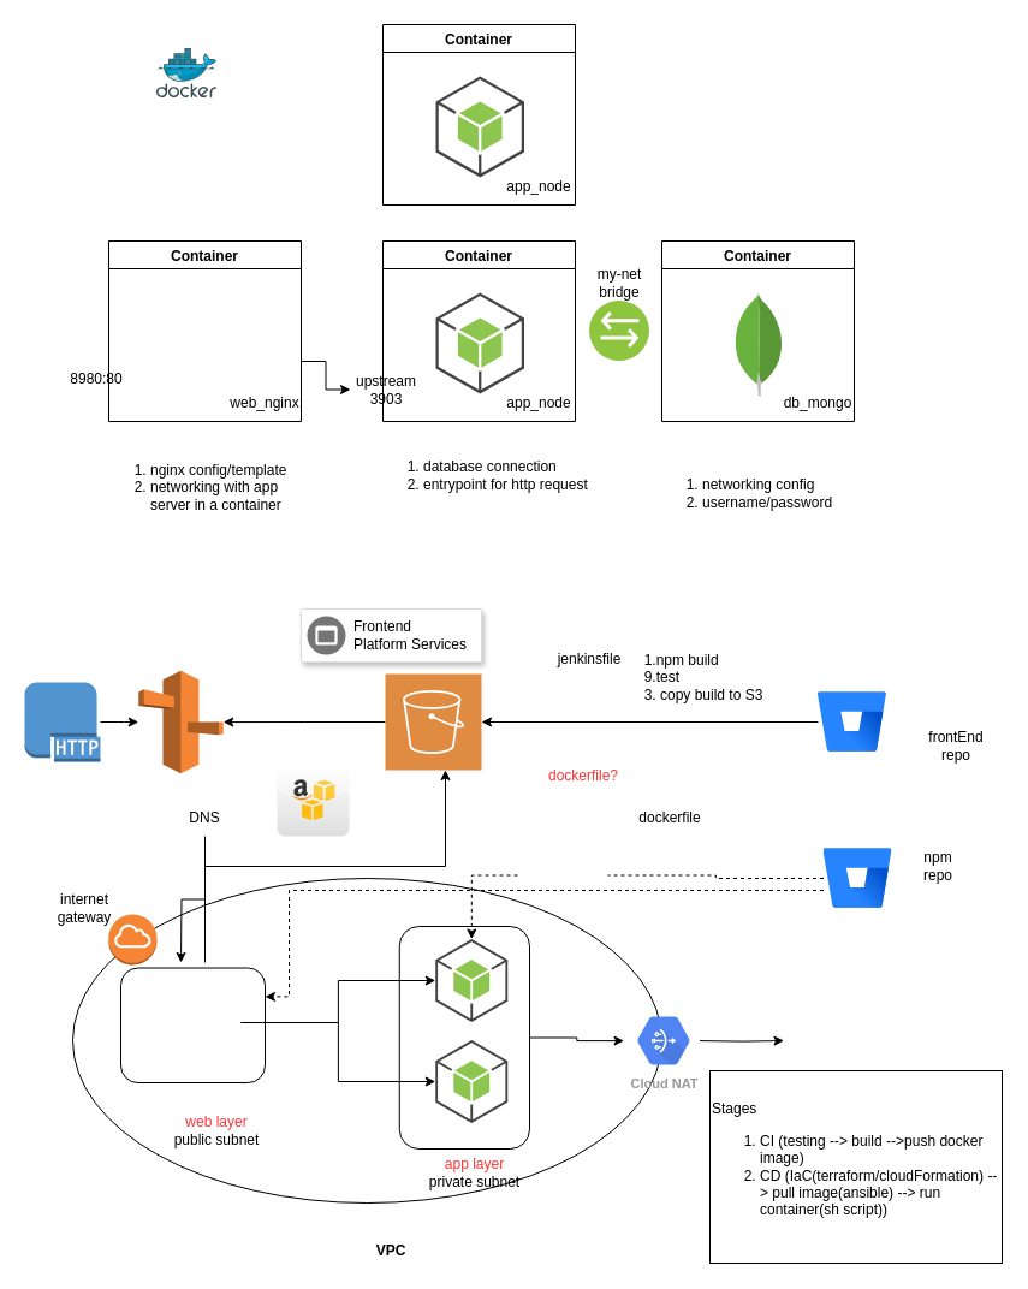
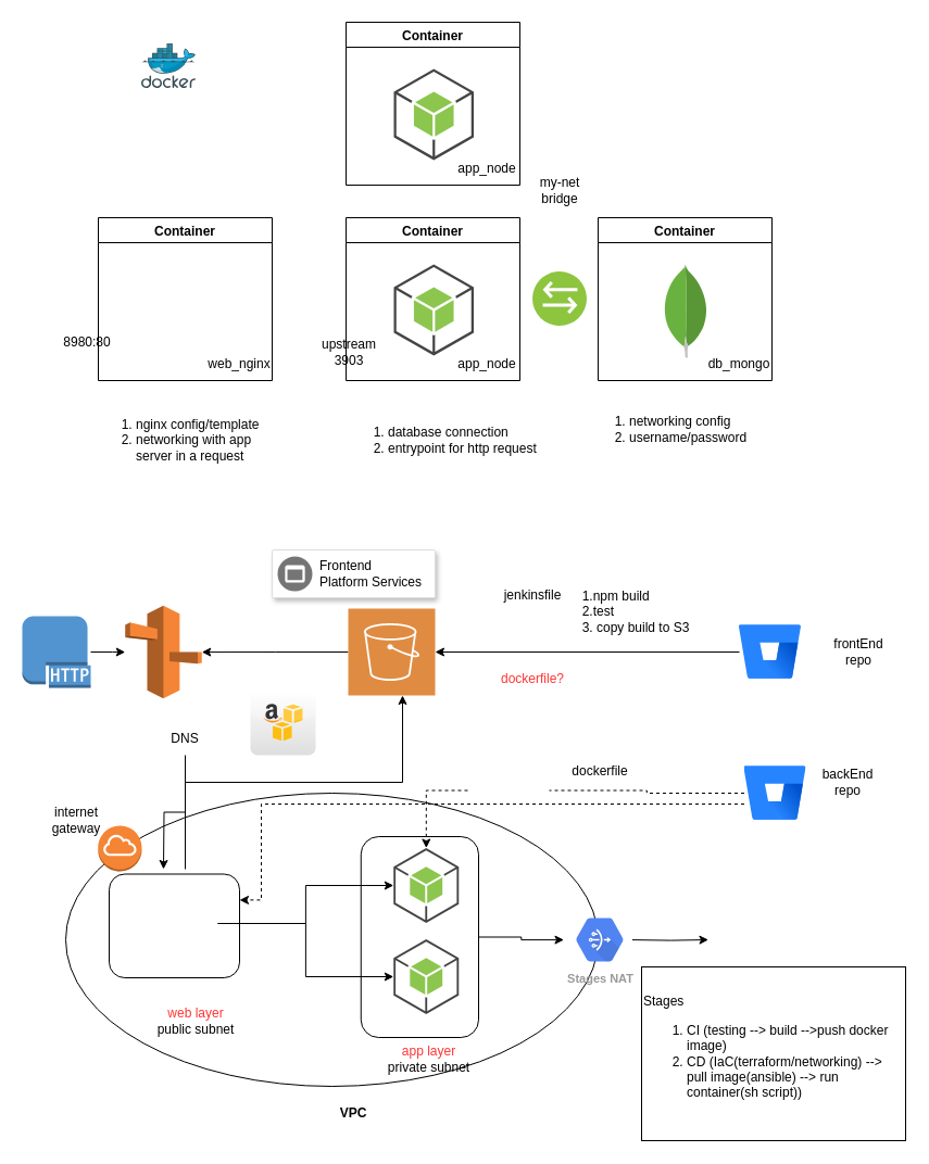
  <mxCell id="0" />
  <mxCell id="1" parent="0" />
  <mxCell id="2" style="edgeStyle=orthogonalEdgeStyle;rounded=0;orthogonalLoop=1;jettySize=auto;html=1;fontColor=#000000;" parent="1" target="58" edge="1"><mxGeometry relative="1" as="geometry"><mxPoint x="581.5" y="865.1" as="sourcePoint" /></mxGeometry></mxCell>
  <mxCell id="3" value="" style="ellipse;whiteSpace=wrap;html=1;fontColor=#FF3333;align=left;" parent="1" vertex="1"><mxGeometry x="60" y="730" width="490" height="270" as="geometry" /></mxCell>
  <mxCell id="4" value="" style="rounded=1;whiteSpace=wrap;html=1;fontColor=#FF3333;align=left;" parent="1" vertex="1"><mxGeometry x="100" y="804.5" width="120" height="95.5" as="geometry" /></mxCell>
  <mxCell id="5" value="" style="edgeStyle=orthogonalEdgeStyle;rounded=0;orthogonalLoop=1;jettySize=auto;html=1;" edge="1" parent="1" source="6" target="64"><mxGeometry relative="1" as="geometry" /></mxCell>
  <mxCell id="6" value="" style="rounded=1;whiteSpace=wrap;html=1;fontColor=#FF3333;align=left;" parent="1" vertex="1"><mxGeometry x="331.75" y="770" width="108.25" height="185" as="geometry" /></mxCell>
  <mxCell id="7" value="" style="sketch=0;aspect=fixed;html=1;points=[];align=center;image;fontSize=12;image=img/lib/mscae/Docker.svg;" parent="1" vertex="1"><mxGeometry x="130" y="40" width="50" height="41" as="geometry" /></mxCell>
  <mxCell id="8" value="Container" style="swimlane;" parent="1" vertex="1"><mxGeometry x="90" y="200" width="160" height="150" as="geometry" /></mxCell>
  <mxCell id="9" value="" style="shape=image;html=1;verticalAlign=top;verticalLabelPosition=bottom;labelBackgroundColor=#ffffff;imageAspect=0;aspect=fixed;image=https://cdn4.iconfinder.com/data/icons/logos-brands-5/24/nginx-128.png" parent="8" vertex="1"><mxGeometry x="35" y="40" width="90" height="90" as="geometry" /></mxCell>
  <mxCell id="10" value="&lt;div&gt;web_nginx&lt;/div&gt;" style="text;html=1;strokeColor=none;fillColor=none;align=center;verticalAlign=middle;whiteSpace=wrap;rounded=0;" parent="8" vertex="1"><mxGeometry x="100" y="120" width="60" height="30" as="geometry" /></mxCell>
  <mxCell id="11" value="8980:80" style="text;html=1;strokeColor=none;fillColor=none;align=center;verticalAlign=middle;whiteSpace=wrap;rounded=0;" parent="8" vertex="1"><mxGeometry x="-40" y="100" width="60" height="30" as="geometry" /></mxCell>
  <mxCell id="12" value="Container" style="swimlane;" parent="1" vertex="1"><mxGeometry x="318" y="200" width="160" height="150" as="geometry" /></mxCell>
  <mxCell id="13" value="" style="outlineConnect=0;dashed=0;verticalLabelPosition=bottom;verticalAlign=top;align=center;html=1;shape=mxgraph.aws3.android;fillColor=#8CC64F;gradientColor=none;" parent="12" vertex="1"><mxGeometry x="44" y="43" width="73.5" height="84" as="geometry" /></mxCell>
  <mxCell id="14" value="app_node" style="text;html=1;strokeColor=none;fillColor=none;align=center;verticalAlign=middle;whiteSpace=wrap;rounded=0;" parent="12" vertex="1"><mxGeometry x="100" y="120" width="60" height="30" as="geometry" /></mxCell>
  <mxCell id="15" value="&lt;div&gt;upstream&lt;/div&gt;&lt;div&gt;3903&lt;br&gt;&lt;/div&gt;" style="text;html=1;strokeColor=none;fillColor=none;align=center;verticalAlign=middle;whiteSpace=wrap;rounded=0;" parent="12" vertex="1"><mxGeometry x="-27" y="97" width="60" height="53" as="geometry" /></mxCell>
  <mxCell id="16" value="Container" style="swimlane;" parent="1" vertex="1"><mxGeometry x="550" y="200" width="160" height="150" as="geometry" /></mxCell>
  <mxCell id="17" value="" style="dashed=0;outlineConnect=0;html=1;align=center;labelPosition=center;verticalLabelPosition=bottom;verticalAlign=top;shape=mxgraph.weblogos.mongodb" parent="16" vertex="1"><mxGeometry x="60" y="43" width="41.2" height="86.2" as="geometry" /></mxCell>
  <mxCell id="18" value="db_mongo" style="text;html=1;strokeColor=none;fillColor=none;align=center;verticalAlign=middle;whiteSpace=wrap;rounded=0;" parent="16" vertex="1"><mxGeometry x="100" y="120" width="60" height="30" as="geometry" /></mxCell>
- <mxCell id="19" value="&lt;ol&gt;&lt;li&gt;nginx config/template&lt;/li&gt;&lt;li&gt;networking with app server in a container&lt;br&gt;&lt;/li&gt;&lt;/ol&gt;" style="text;html=1;strokeColor=none;fillColor=none;align=left;verticalAlign=middle;whiteSpace=wrap;rounded=0;" parent="1" vertex="1"><mxGeometry x="83" y="360" width="180" height="90" as="geometry" /></mxCell>
- <mxCell id="20" value="&lt;ol&gt;&lt;li&gt;database connection&lt;br&gt;&lt;/li&gt;&lt;li&gt;entrypoint for http request&lt;br&gt;&lt;/li&gt;&lt;/ol&gt;" style="text;html=1;strokeColor=none;fillColor=none;align=left;verticalAlign=middle;whiteSpace=wrap;rounded=0;" parent="1" vertex="1"><mxGeometry x="310" y="360" width="200" height="70" as="geometry" /></mxCell>
- <mxCell id="21" value="&lt;ol&gt;&lt;li&gt;networking config&lt;/li&gt;&lt;li&gt;username/password&lt;br&gt;&lt;/li&gt;&lt;/ol&gt;" style="text;html=1;strokeColor=none;fillColor=none;align=left;verticalAlign=middle;whiteSpace=wrap;rounded=0;" parent="1" vertex="1"><mxGeometry x="542" y="375" width="200" height="70" as="geometry" /></mxCell>
+ <mxCell id="19" value="&lt;ol&gt;&lt;li&gt;nginx config/template&lt;/li&gt;&lt;li&gt;networking with app server in a request&lt;br&gt;&lt;/li&gt;&lt;/ol&gt;" style="text;html=1;strokeColor=none;fillColor=none;align=left;verticalAlign=middle;whiteSpace=wrap;rounded=0;" parent="1" vertex="1"><mxGeometry x="83" y="360" width="180" height="90" as="geometry" /></mxCell>
+ <mxCell id="20" value="&lt;ol&gt;&lt;li&gt;database connection&lt;br&gt;&lt;/li&gt;&lt;li&gt;entrypoint for http request&lt;br&gt;&lt;/li&gt;&lt;/ol&gt;" style="text;html=1;strokeColor=none;fillColor=none;align=left;verticalAlign=middle;whiteSpace=wrap;rounded=0;" parent="1" vertex="1"><mxGeometry x="315" y="370" width="200" height="70" as="geometry" /></mxCell>
+ <mxCell id="21" value="&lt;ol&gt;&lt;li&gt;networking config&lt;/li&gt;&lt;li&gt;username/password&lt;br&gt;&lt;/li&gt;&lt;/ol&gt;" style="text;html=1;strokeColor=none;fillColor=none;align=left;verticalAlign=middle;whiteSpace=wrap;rounded=0;" parent="1" vertex="1"><mxGeometry x="537" y="360" width="200" height="70" as="geometry" /></mxCell>
  <mxCell id="22" value="" style="aspect=fixed;perimeter=ellipsePerimeter;html=1;align=center;shadow=0;dashed=0;fontColor=#4277BB;labelBackgroundColor=#ffffff;fontSize=12;spacingTop=3;image;image=img/lib/ibm/vpc/Bridge.svg;" parent="1" vertex="1"><mxGeometry x="490" y="250" width="50" height="50" as="geometry" /></mxCell>
- <mxCell id="23" value="&lt;div&gt;my-net&lt;/div&gt;&lt;div&gt;bridge&lt;br&gt;&lt;/div&gt;" style="text;html=1;strokeColor=none;fillColor=none;align=center;verticalAlign=middle;whiteSpace=wrap;rounded=0;" parent="1" vertex="1"><mxGeometry x="485" y="220" width="60" height="30" as="geometry" /></mxCell>
+ <mxCell id="23" value="&lt;div&gt;my-net&lt;/div&gt;&lt;div&gt;bridge&lt;br&gt;&lt;/div&gt;" style="text;html=1;strokeColor=none;fillColor=none;align=center;verticalAlign=middle;whiteSpace=wrap;rounded=0;" parent="1" vertex="1"><mxGeometry x="485" y="160" width="60" height="30" as="geometry" /></mxCell>
  <mxCell id="24" value="Container" style="swimlane;" parent="1" vertex="1"><mxGeometry x="318" y="20" width="160" height="150" as="geometry" /></mxCell>
  <mxCell id="25" value="" style="outlineConnect=0;dashed=0;verticalLabelPosition=bottom;verticalAlign=top;align=center;html=1;shape=mxgraph.aws3.android;fillColor=#8CC64F;gradientColor=none;" parent="24" vertex="1"><mxGeometry x="44" y="43" width="73.5" height="84" as="geometry" /></mxCell>
  <mxCell id="26" value="app_node" style="text;html=1;strokeColor=none;fillColor=none;align=center;verticalAlign=middle;whiteSpace=wrap;rounded=0;" parent="24" vertex="1"><mxGeometry x="100" y="120" width="60" height="30" as="geometry" /></mxCell>
- <mxCell id="27" style="edgeStyle=orthogonalEdgeStyle;rounded=0;orthogonalLoop=1;jettySize=auto;html=1;exitX=1;exitY=0;exitDx=0;exitDy=0;entryX=0;entryY=0.5;entryDx=0;entryDy=0;" parent="1" source="10" target="15" edge="1"><mxGeometry relative="1" as="geometry" /></mxCell>
  <mxCell id="28" value="" style="edgeStyle=orthogonalEdgeStyle;rounded=0;orthogonalLoop=1;jettySize=auto;html=1;" parent="1" source="29" target="37" edge="1"><mxGeometry relative="1" as="geometry" /></mxCell>
  <mxCell id="29" value="" style="sketch=0;pointerEvents=1;shadow=0;dashed=0;html=1;strokeColor=none;fillColor=#DF8C42;labelPosition=center;verticalLabelPosition=bottom;verticalAlign=top;align=center;outlineConnect=0;shape=mxgraph.veeam2.aws_s3;" parent="1" vertex="1"><mxGeometry x="320" y="560" width="80" height="80" as="geometry" /></mxCell>
  <mxCell id="30" value="" style="dashed=0;outlineConnect=0;html=1;align=center;labelPosition=center;verticalLabelPosition=bottom;verticalAlign=top;shape=mxgraph.webicons.aws_s3;gradientColor=#DFDEDE" parent="1" vertex="1"><mxGeometry x="230" y="635" width="60" height="60" as="geometry" /></mxCell>
  <mxCell id="31" value="" style="strokeColor=#dddddd;shadow=1;strokeWidth=1;rounded=1;absoluteArcSize=1;arcSize=2;" parent="1" vertex="1"><mxGeometry x="250" y="506" width="150" height="44" as="geometry" /></mxCell>
  <mxCell id="32" value="Frontend&#10;Platform Services" style="sketch=0;dashed=0;connectable=0;html=1;fillColor=#757575;strokeColor=none;shape=mxgraph.gcp2.frontend_platform_services;part=1;labelPosition=right;verticalLabelPosition=middle;align=left;verticalAlign=middle;spacingLeft=5;fontSize=12;" parent="31" vertex="1"><mxGeometry y="0.5" width="32" height="32" relative="1" as="geometry"><mxPoint x="5" y="-16" as="offset" /></mxGeometry></mxCell>
  <mxCell id="33" style="edgeStyle=orthogonalEdgeStyle;rounded=0;orthogonalLoop=1;jettySize=auto;html=1;exitX=0;exitY=0.5;exitDx=0;exitDy=0;" parent="1" source="34" target="29" edge="1"><mxGeometry relative="1" as="geometry" /></mxCell>
  <mxCell id="34" value="" style="image;image=img/lib/atlassian/Bitbucket_Logo.svg;" parent="1" vertex="1"><mxGeometry x="680" y="575" width="57" height="50" as="geometry" /></mxCell>
  <mxCell id="35" value="jenkinsfile" style="text;html=1;strokeColor=none;fillColor=none;align=center;verticalAlign=middle;whiteSpace=wrap;rounded=0;" parent="1" vertex="1"><mxGeometry x="460" y="532.5" width="60" height="30" as="geometry" /></mxCell>
- <mxCell id="36" value="&lt;font color=&quot;#FF3333&quot;&gt;dockerfile?&lt;/font&gt;" style="text;html=1;strokeColor=none;fillColor=none;align=center;verticalAlign=middle;whiteSpace=wrap;rounded=0;" parent="1" vertex="1"><mxGeometry x="455" y="630" width="60" height="30" as="geometry" /></mxCell>
+ <mxCell id="36" value="&lt;font color=&quot;#FF3333&quot;&gt;dockerfile?&lt;/font&gt;" style="text;html=1;strokeColor=none;fillColor=none;align=center;verticalAlign=middle;whiteSpace=wrap;rounded=0;" parent="1" vertex="1"><mxGeometry x="460" y="610" width="60" height="30" as="geometry" /></mxCell>
  <mxCell id="37" value="" style="outlineConnect=0;dashed=0;verticalLabelPosition=bottom;verticalAlign=top;align=center;html=1;shape=mxgraph.aws3.route_53;fillColor=#F58536;gradientColor=none;" parent="1" vertex="1"><mxGeometry x="114.75" y="557.25" width="70.5" height="85.5" as="geometry" /></mxCell>
  <mxCell id="38" value="" style="edgeStyle=orthogonalEdgeStyle;rounded=0;orthogonalLoop=1;jettySize=auto;html=1;fontColor=#FF3333;" parent="1" source="39" edge="1"><mxGeometry relative="1" as="geometry"><mxPoint x="150" y="800" as="targetPoint" /></mxGeometry></mxCell>
  <mxCell id="39" value="DNS" style="text;html=1;strokeColor=none;fillColor=none;align=center;verticalAlign=middle;whiteSpace=wrap;rounded=0;" parent="1" vertex="1"><mxGeometry x="140" y="665" width="60" height="30" as="geometry" /></mxCell>
- <mxCell id="40" value="frontEnd repo" style="text;html=1;strokeColor=none;fillColor=none;align=center;verticalAlign=middle;whiteSpace=wrap;rounded=0;" parent="1" vertex="1"><mxGeometry x="765" y="605" width="60" height="30" as="geometry" /></mxCell>
- <mxCell id="41" value="&lt;div align=&quot;left&quot;&gt;1.npm build&lt;/div&gt;&lt;div align=&quot;left&quot;&gt;9.test&lt;/div&gt;&lt;div align=&quot;left&quot;&gt;3. copy build to S3&lt;br&gt;&lt;/div&gt;" style="text;html=1;strokeColor=none;fillColor=none;align=center;verticalAlign=middle;whiteSpace=wrap;rounded=0;" parent="1" vertex="1"><mxGeometry x="520" y="530" width="130" height="65" as="geometry" /></mxCell>
+ <mxCell id="40" value="frontEnd repo" style="text;html=1;strokeColor=none;fillColor=none;align=center;verticalAlign=middle;whiteSpace=wrap;rounded=0;" parent="1" vertex="1"><mxGeometry x="760" y="585" width="60" height="30" as="geometry" /></mxCell>
+ <mxCell id="41" value="&lt;div align=&quot;left&quot;&gt;1.npm build&lt;/div&gt;&lt;div align=&quot;left&quot;&gt;2.test&lt;/div&gt;&lt;div align=&quot;left&quot;&gt;3. copy build to S3&lt;br&gt;&lt;/div&gt;" style="text;html=1;strokeColor=none;fillColor=none;align=center;verticalAlign=middle;whiteSpace=wrap;rounded=0;" parent="1" vertex="1"><mxGeometry x="520" y="530" width="130" height="65" as="geometry" /></mxCell>
  <mxCell id="42" style="edgeStyle=orthogonalEdgeStyle;rounded=0;orthogonalLoop=1;jettySize=auto;html=1;exitX=0;exitY=0.5;exitDx=0;exitDy=0;fontColor=#000000;dashed=1;startArrow=none;" parent="1" source="61" target="52" edge="1"><mxGeometry relative="1" as="geometry" /></mxCell>
  <mxCell id="43" style="edgeStyle=orthogonalEdgeStyle;rounded=0;orthogonalLoop=1;jettySize=auto;html=1;entryX=1;entryY=0.25;entryDx=0;entryDy=0;dashed=1;fontColor=#000000;" parent="1" source="44" target="4" edge="1"><mxGeometry relative="1" as="geometry"><Array as="points"><mxPoint x="240" y="740" /><mxPoint x="240" y="828" /></Array></mxGeometry></mxCell>
  <mxCell id="44" value="" style="image;image=img/lib/atlassian/Bitbucket_Logo.svg;" parent="1" vertex="1"><mxGeometry x="684.5" y="705" width="57" height="50" as="geometry" /></mxCell>
- <mxCell id="45" value="&lt;div&gt;npm&lt;/div&gt;&lt;div&gt;repo&lt;/div&gt;" style="text;html=1;strokeColor=none;fillColor=none;align=center;verticalAlign=middle;whiteSpace=wrap;rounded=0;" parent="1" vertex="1"><mxGeometry x="750" y="705" width="60" height="30" as="geometry" /></mxCell>
+ <mxCell id="45" value="&lt;div&gt;backEnd&lt;/div&gt;&lt;div&gt;repo&lt;/div&gt;" style="text;html=1;strokeColor=none;fillColor=none;align=center;verticalAlign=middle;whiteSpace=wrap;rounded=0;" parent="1" vertex="1"><mxGeometry x="750" y="705" width="60" height="30" as="geometry" /></mxCell>
  <mxCell id="46" value="" style="edgeStyle=orthogonalEdgeStyle;rounded=0;orthogonalLoop=1;jettySize=auto;html=1;fontColor=#FF3333;" parent="1" target="29" edge="1"><mxGeometry relative="1" as="geometry"><mxPoint x="170" y="800" as="sourcePoint" /><mxPoint x="210" y="720" as="targetPoint" /><Array as="points"><mxPoint x="170" y="720" /><mxPoint x="370" y="720" /></Array></mxGeometry></mxCell>
  <mxCell id="47" value="" style="edgeStyle=orthogonalEdgeStyle;rounded=0;orthogonalLoop=1;jettySize=auto;html=1;fontColor=#FF3333;" parent="1" source="48" target="37" edge="1"><mxGeometry relative="1" as="geometry" /></mxCell>
  <mxCell id="48" value="" style="outlineConnect=0;dashed=0;verticalLabelPosition=bottom;verticalAlign=top;align=center;html=1;shape=mxgraph.aws3.http_protocol;fillColor=#5294CF;gradientColor=none;fontColor=#FF3333;" parent="1" vertex="1"><mxGeometry x="20" y="567" width="63" height="66" as="geometry" /></mxCell>
  <mxCell id="49" value="" style="edgeStyle=orthogonalEdgeStyle;rounded=0;orthogonalLoop=1;jettySize=auto;html=1;fontColor=#FF3333;" parent="1" source="51" target="52" edge="1"><mxGeometry relative="1" as="geometry" /></mxCell>
  <mxCell id="50" style="edgeStyle=orthogonalEdgeStyle;rounded=0;orthogonalLoop=1;jettySize=auto;html=1;fontColor=#FF3333;entryX=0;entryY=0.5;entryDx=0;entryDy=0;entryPerimeter=0;" parent="1" source="51" target="53" edge="1"><mxGeometry relative="1" as="geometry" /></mxCell>
  <mxCell id="51" value="" style="shape=image;html=1;verticalAlign=top;verticalLabelPosition=bottom;labelBackgroundColor=#ffffff;imageAspect=0;aspect=fixed;image=https://cdn4.iconfinder.com/data/icons/logos-brands-5/24/nginx-128.png;fontColor=#FF3333;" parent="1" vertex="1"><mxGeometry x="120" y="810" width="80" height="80" as="geometry" /></mxCell>
  <mxCell id="52" value="" style="outlineConnect=0;dashed=0;verticalLabelPosition=bottom;verticalAlign=top;align=center;html=1;shape=mxgraph.aws3.android;fillColor=#8CC64F;gradientColor=none;" parent="1" vertex="1"><mxGeometry x="361.75" y="780.5" width="60" height="69" as="geometry" /></mxCell>
  <mxCell id="53" value="" style="outlineConnect=0;dashed=0;verticalLabelPosition=bottom;verticalAlign=top;align=center;html=1;shape=mxgraph.aws3.android;fillColor=#8CC64F;gradientColor=none;" parent="1" vertex="1"><mxGeometry x="361.75" y="864.5" width="60" height="69" as="geometry" /></mxCell>
  <mxCell id="54" value="&lt;div&gt;app layer&lt;/div&gt;&lt;div&gt;&lt;font color=&quot;#000000&quot;&gt;private subnet&lt;/font&gt;&lt;br&gt;&lt;/div&gt;" style="text;html=1;strokeColor=none;fillColor=none;align=center;verticalAlign=middle;whiteSpace=wrap;rounded=0;fontColor=#FF3333;" parent="1" vertex="1"><mxGeometry x="343" y="960" width="103.25" height="30" as="geometry" /></mxCell>
  <mxCell id="55" value="" style="outlineConnect=0;dashed=0;verticalLabelPosition=bottom;verticalAlign=top;align=center;html=1;shape=mxgraph.aws3.internet_gateway;fillColor=#F58534;gradientColor=none;fontColor=#FF3333;" parent="1" vertex="1"><mxGeometry x="89.75" y="760" width="40.25" height="42" as="geometry" /></mxCell>
  <mxCell id="56" value="&lt;div&gt;web layer&lt;/div&gt;&lt;div&gt;&lt;font color=&quot;#000000&quot;&gt;public subnet&lt;/font&gt;&lt;br&gt;&lt;/div&gt;" style="text;html=1;strokeColor=none;fillColor=none;align=center;verticalAlign=middle;whiteSpace=wrap;rounded=0;fontColor=#FF3333;" parent="1" vertex="1"><mxGeometry x="140" y="925" width="80" height="30" as="geometry" /></mxCell>
- <mxCell id="57" value="&lt;b&gt;&lt;font color=&quot;#000000&quot;&gt;VPC&lt;/font&gt;&lt;/b&gt;" style="text;html=1;strokeColor=none;fillColor=none;align=center;verticalAlign=middle;whiteSpace=wrap;rounded=0;fontColor=#FF3333;" parent="1" vertex="1"><mxGeometry x="295" y="1025" width="60" height="30" as="geometry" /></mxCell>
+ <mxCell id="57" value="&lt;b&gt;&lt;font color=&quot;#000000&quot;&gt;VPC&lt;/font&gt;&lt;/b&gt;" style="text;html=1;strokeColor=none;fillColor=none;align=center;verticalAlign=middle;whiteSpace=wrap;rounded=0;fontColor=#FF3333;" parent="1" vertex="1"><mxGeometry x="295" y="1010" width="60" height="30" as="geometry" /></mxCell>
  <mxCell id="58" value="" style="shape=image;html=1;verticalAlign=top;verticalLabelPosition=bottom;labelBackgroundColor=#ffffff;imageAspect=0;aspect=fixed;image=https://cdn4.iconfinder.com/data/icons/logos-3/512/mongodb-2-128.png;fontColor=#000000;" parent="1" vertex="1"><mxGeometry x="651.5" y="820" width="90" height="90" as="geometry" /></mxCell>
- <mxCell id="59" value="dockerfile" style="text;html=1;strokeColor=none;fillColor=none;align=center;verticalAlign=middle;whiteSpace=wrap;rounded=0;fontColor=#000000;" parent="1" vertex="1"><mxGeometry x="526.5" y="665" width="60" height="30" as="geometry" /></mxCell>
- <mxCell id="60" value="Stages&lt;br&gt;&lt;ol&gt;&lt;li&gt;CI (testing --&amp;gt; build --&amp;gt;push docker image)&lt;br&gt;&lt;/li&gt;&lt;li&gt;CD (IaC(terraform/cloudFormation) --&amp;gt; pull image(ansible) --&amp;gt; run container(sh script))&lt;br&gt;&lt;/li&gt;&lt;/ol&gt;" style="text;html=1;strokeColor=default;fillColor=default;align=left;verticalAlign=middle;whiteSpace=wrap;rounded=0;fontColor=#000000;gradientColor=#ffffff;" parent="1" vertex="1"><mxGeometry x="590" y="890" width="243" height="160" as="geometry" /></mxCell>
+ <mxCell id="59" value="dockerfile" style="text;html=1;strokeColor=none;fillColor=none;align=center;verticalAlign=middle;whiteSpace=wrap;rounded=0;fontColor=#000000;" parent="1" vertex="1"><mxGeometry x="521.5" y="695" width="60" height="30" as="geometry" /></mxCell>
+ <mxCell id="60" value="Stages&lt;br&gt;&lt;ol&gt;&lt;li&gt;CI (testing --&amp;gt; build --&amp;gt;push docker image)&lt;br&gt;&lt;/li&gt;&lt;li&gt;CD (IaC(terraform/networking) --&amp;gt; pull image(ansible) --&amp;gt; run container(sh script))&lt;br&gt;&lt;/li&gt;&lt;/ol&gt;" style="text;html=1;strokeColor=default;fillColor=default;align=left;verticalAlign=middle;whiteSpace=wrap;rounded=0;fontColor=#000000;gradientColor=#ffffff;" parent="1" vertex="1"><mxGeometry x="590" y="890" width="243" height="160" as="geometry" /></mxCell>
  <mxCell id="61" value="" style="shape=image;html=1;verticalAlign=top;verticalLabelPosition=bottom;labelBackgroundColor=#ffffff;imageAspect=0;aspect=fixed;image=https://cdn0.iconfinder.com/data/icons/logos-21/40/Docker-128.png;fontColor=#000000;strokeColor=default;fillColor=default;gradientColor=#ffffff;" parent="1" vertex="1"><mxGeometry x="430" y="690" width="75" height="75" as="geometry" /></mxCell>
  <mxCell id="62" value="" style="edgeStyle=orthogonalEdgeStyle;rounded=0;orthogonalLoop=1;jettySize=auto;html=1;exitX=0;exitY=0.5;exitDx=0;exitDy=0;fontColor=#000000;dashed=1;endArrow=none;" parent="1" source="44" target="61" edge="1"><mxGeometry relative="1" as="geometry"><mxPoint x="684.5" y="730" as="sourcePoint" /><mxPoint x="391.8" y="780.5" as="targetPoint" /></mxGeometry></mxCell>
  <mxCell id="63" value="internet gateway" style="text;html=1;strokeColor=none;fillColor=none;align=center;verticalAlign=middle;whiteSpace=wrap;rounded=0;" vertex="1" parent="1"><mxGeometry x="40" y="740" width="60" height="30" as="geometry" /></mxCell>
- <mxCell id="64" value="Cloud NAT" style="sketch=0;html=1;fillColor=#5184F3;strokeColor=none;verticalAlign=top;labelPosition=center;verticalLabelPosition=bottom;align=center;spacingTop=-6;fontSize=11;fontStyle=1;fontColor=#999999;shape=mxgraph.gcp2.hexIcon;prIcon=cloud_nat" vertex="1" parent="1"><mxGeometry x="518.5" y="835.75" width="66" height="58.5" as="geometry" /></mxCell>
+ <mxCell id="64" value="Stages NAT" style="sketch=0;html=1;fillColor=#5184F3;strokeColor=none;verticalAlign=top;labelPosition=center;verticalLabelPosition=bottom;align=center;spacingTop=-6;fontSize=11;fontStyle=1;fontColor=#999999;shape=mxgraph.gcp2.hexIcon;prIcon=cloud_nat" vertex="1" parent="1"><mxGeometry x="518.5" y="835.75" width="66" height="58.5" as="geometry" /></mxCell>
